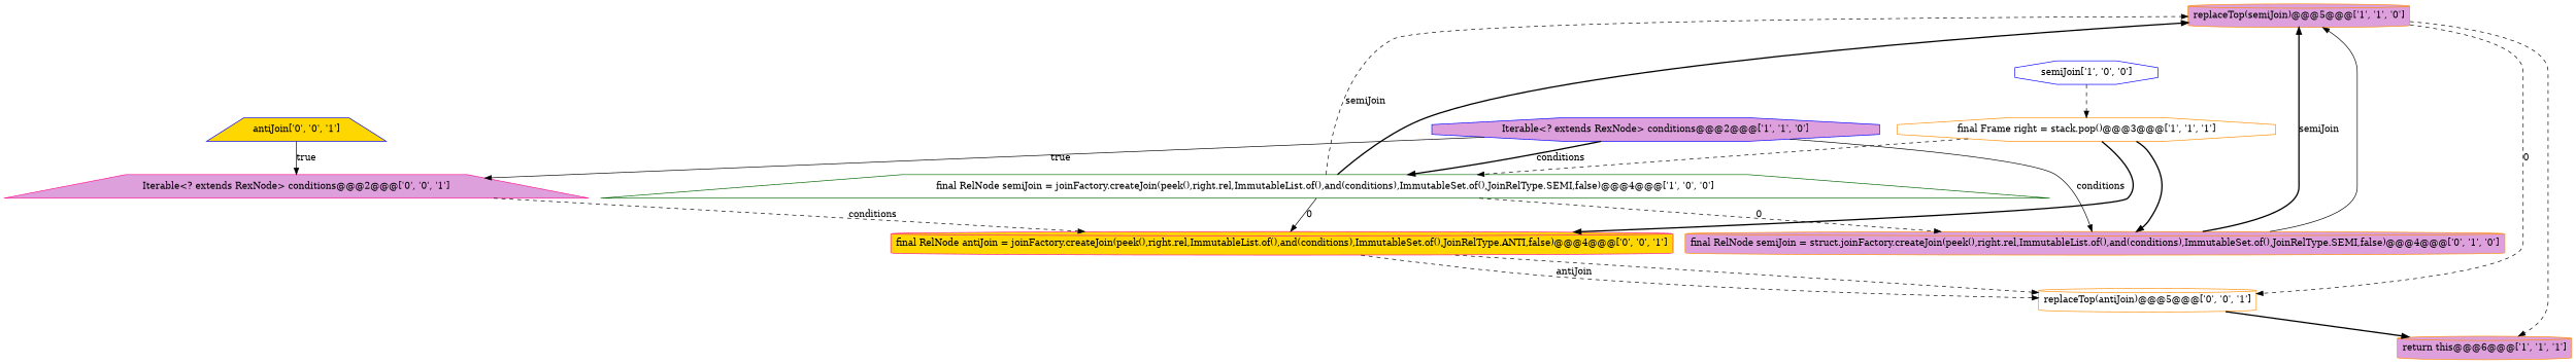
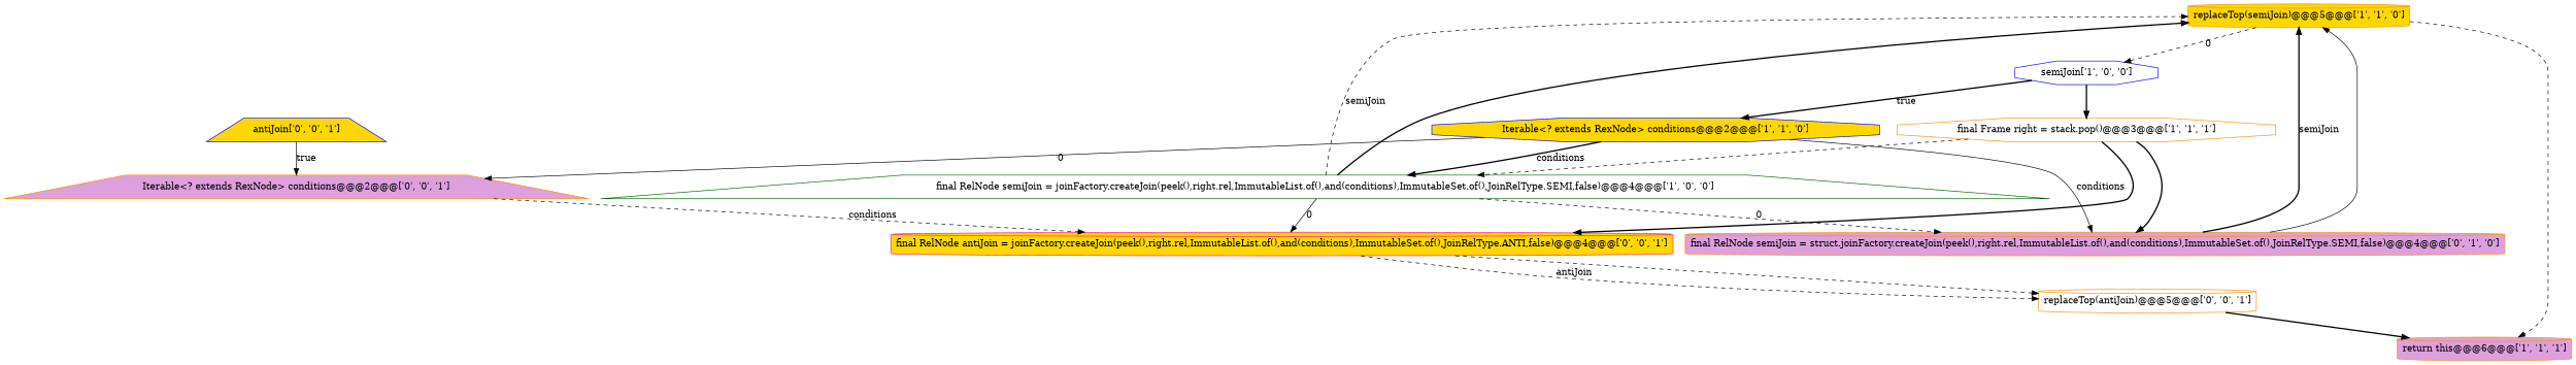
  digraph {
    node [color=darkorange fillcolor=white shape=cylinder style=filled]
    edge [style=dashed]
    n1 [label="replaceTop(antiJoin)@@@5@@@['0', '0', '1']"]
    n2 [fillcolor=plum label="return this@@@6@@@['1', '1', '1']"]
-   n3 [fillcolor=plum label="replaceTop(semiJoin)@@@5@@@['1', '1', '0']"]
-   n4 [color=blue fillcolor=plum label="Iterable<? extends RexNode> conditions@@@2@@@['1', '1', '0']" shape=octagon]
+   n3 [fillcolor=gold label="replaceTop(semiJoin)@@@5@@@['1', '1', '0']"]
+   n4 [color=blue fillcolor=gold label="Iterable<? extends RexNode> conditions@@@2@@@['1', '1', '0']" shape=octagon]
    n5 [fillcolor=plum label="final RelNode semiJoin = struct.joinFactory.createJoin(peek(),right.rel,ImmutableList.of(),and(conditions),ImmutableSet.of(),JoinRelType.SEMI,false)@@@4@@@['0', '1', '0']"]
    n6 [color=darkgreen label="final RelNode semiJoin = joinFactory.createJoin(peek(),right.rel,ImmutableList.of(),and(conditions),ImmutableSet.of(),JoinRelType.SEMI,false)@@@4@@@['1', '0', '0']" shape=trapezium]
-   n7 [color=deeppink fillcolor=plum label="Iterable<? extends RexNode> conditions@@@2@@@['0', '0', '1']" shape=trapezium]
+   n7 [fillcolor=plum label="Iterable<? extends RexNode> conditions@@@2@@@['0', '0', '1']" shape=trapezium]
    n8 [label="final Frame right = stack.pop()@@@3@@@['1', '1', '1']" shape=octagon]
    n9 [color=deeppink fillcolor=gold label="final RelNode antiJoin = joinFactory.createJoin(peek(),right.rel,ImmutableList.of(),and(conditions),ImmutableSet.of(),JoinRelType.ANTI,false)@@@4@@@['0', '0', '1']"]
    n10 [color=blue fillcolor=gold label="antiJoin['0', '0', '1']" shape=trapezium]
    n11 [color=blue label="semiJoin['1', '0', '0']" shape=octagon]
    n1 -> n2 [style=bold]
-   n3 -> n1 [label=0]
+   n3 -> n11 [label=0]
    n3 -> n2
    n4 -> n5 [label=conditions style=solid]
    n4 -> n6 [label=conditions style=bold]
-   n4 -> n7 [label=true style=solid]
+   n4 -> n7 [label=0 style=solid]
    n5 -> n3 [style=solid]
    n5 -> n3 [label=semiJoin style=bold]
    n6 -> n3 [label=semiJoin]
    n6 -> n3 [style=bold]
    n6 -> n5 [label=0]
    n6 -> n9 [label=0 style=solid]
    n7 -> n9 [label=conditions]
    n8 -> n5 [style=bold]
    n8 -> n6
    n8 -> n9 [style=bold]
    n9 -> n1 [label=antiJoin]
    n9 -> n1
    n10 -> n7 [label=true style=solid]
-   n11 -> n8
+   n11 -> n4 [label=true style=bold]
+   n11 -> n8 [style=bold]
  }
